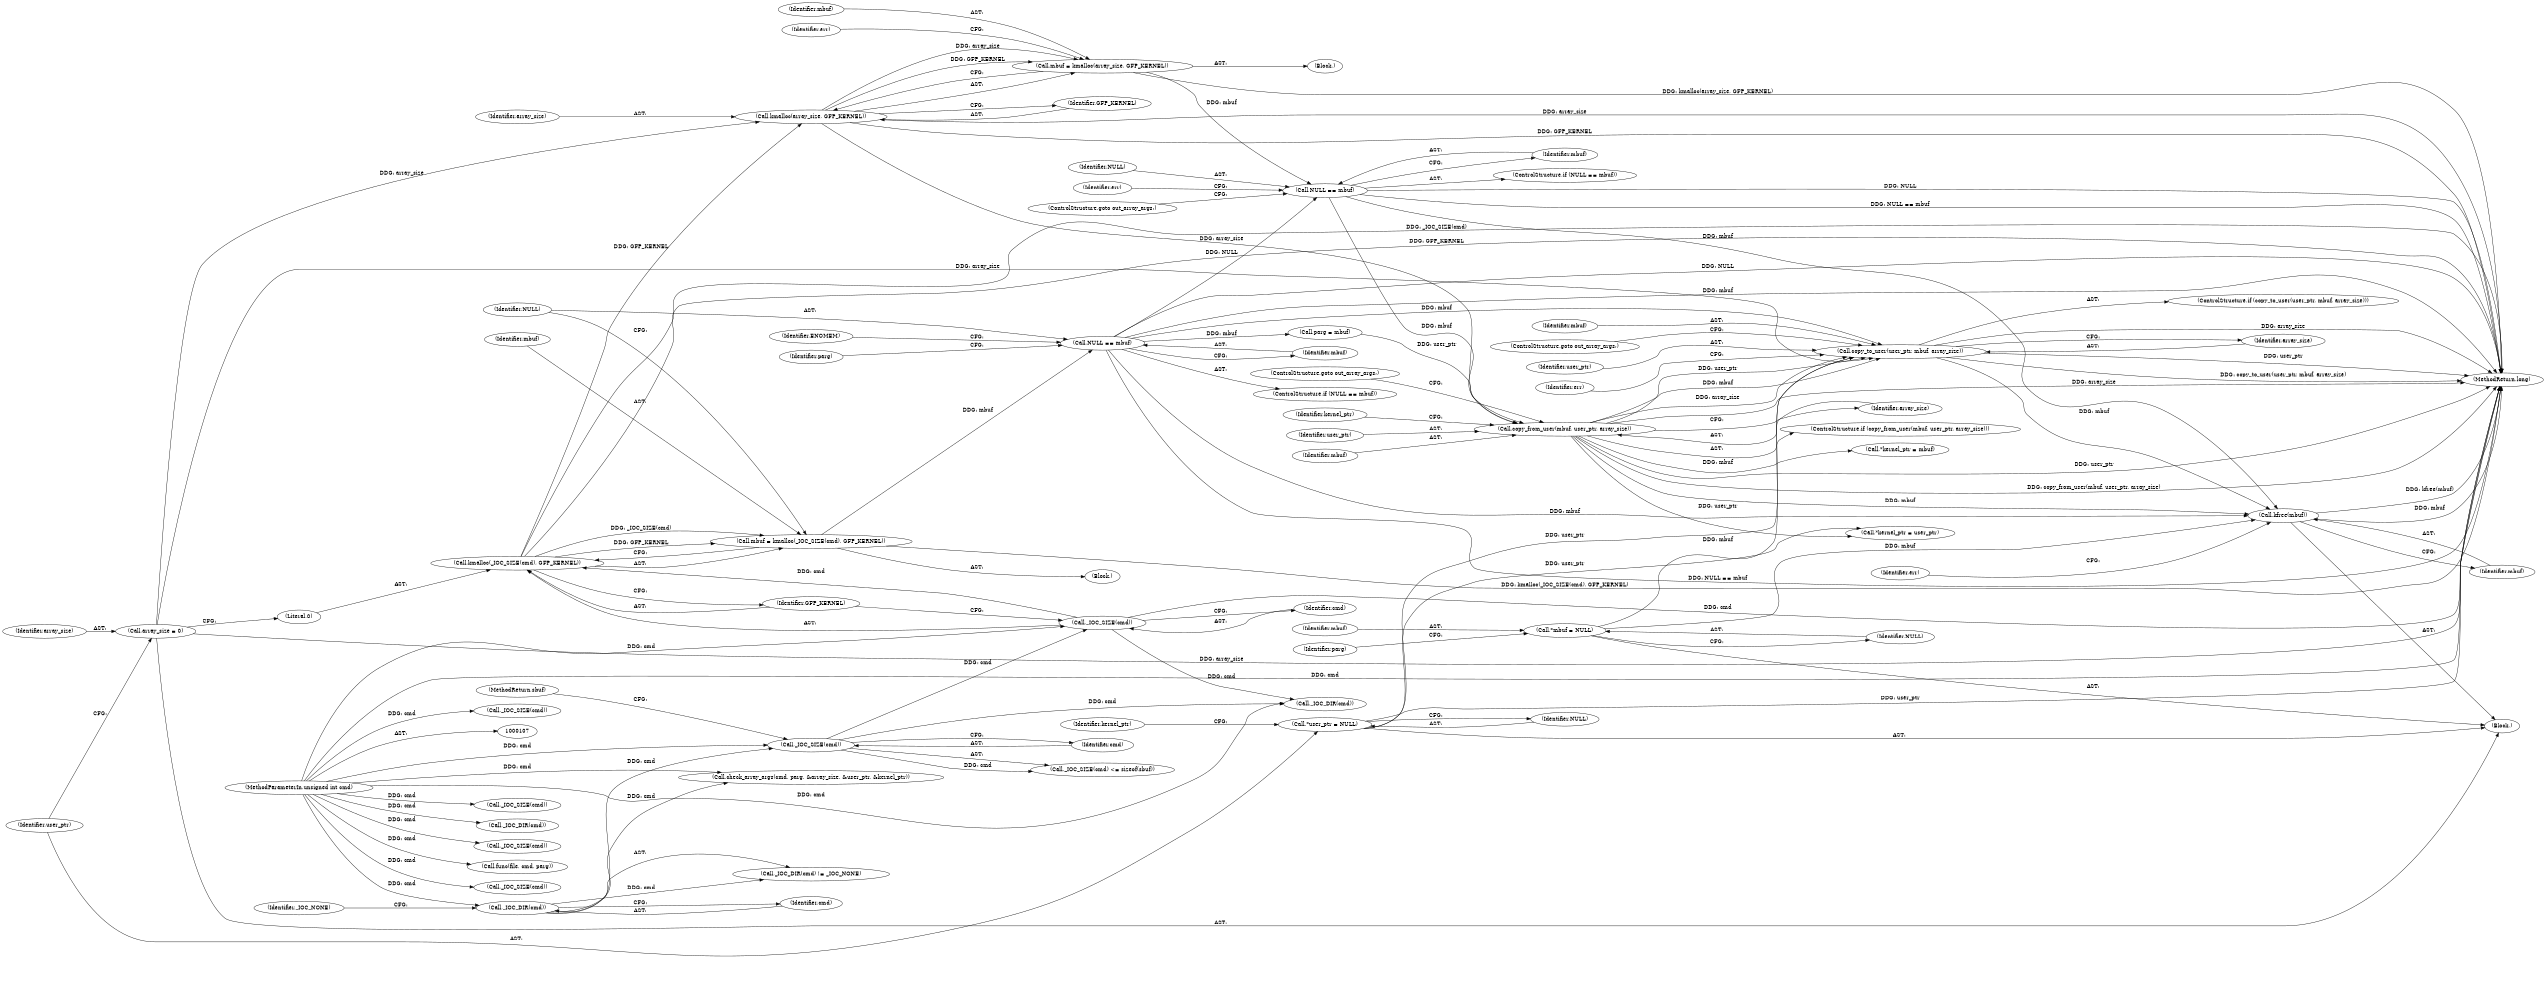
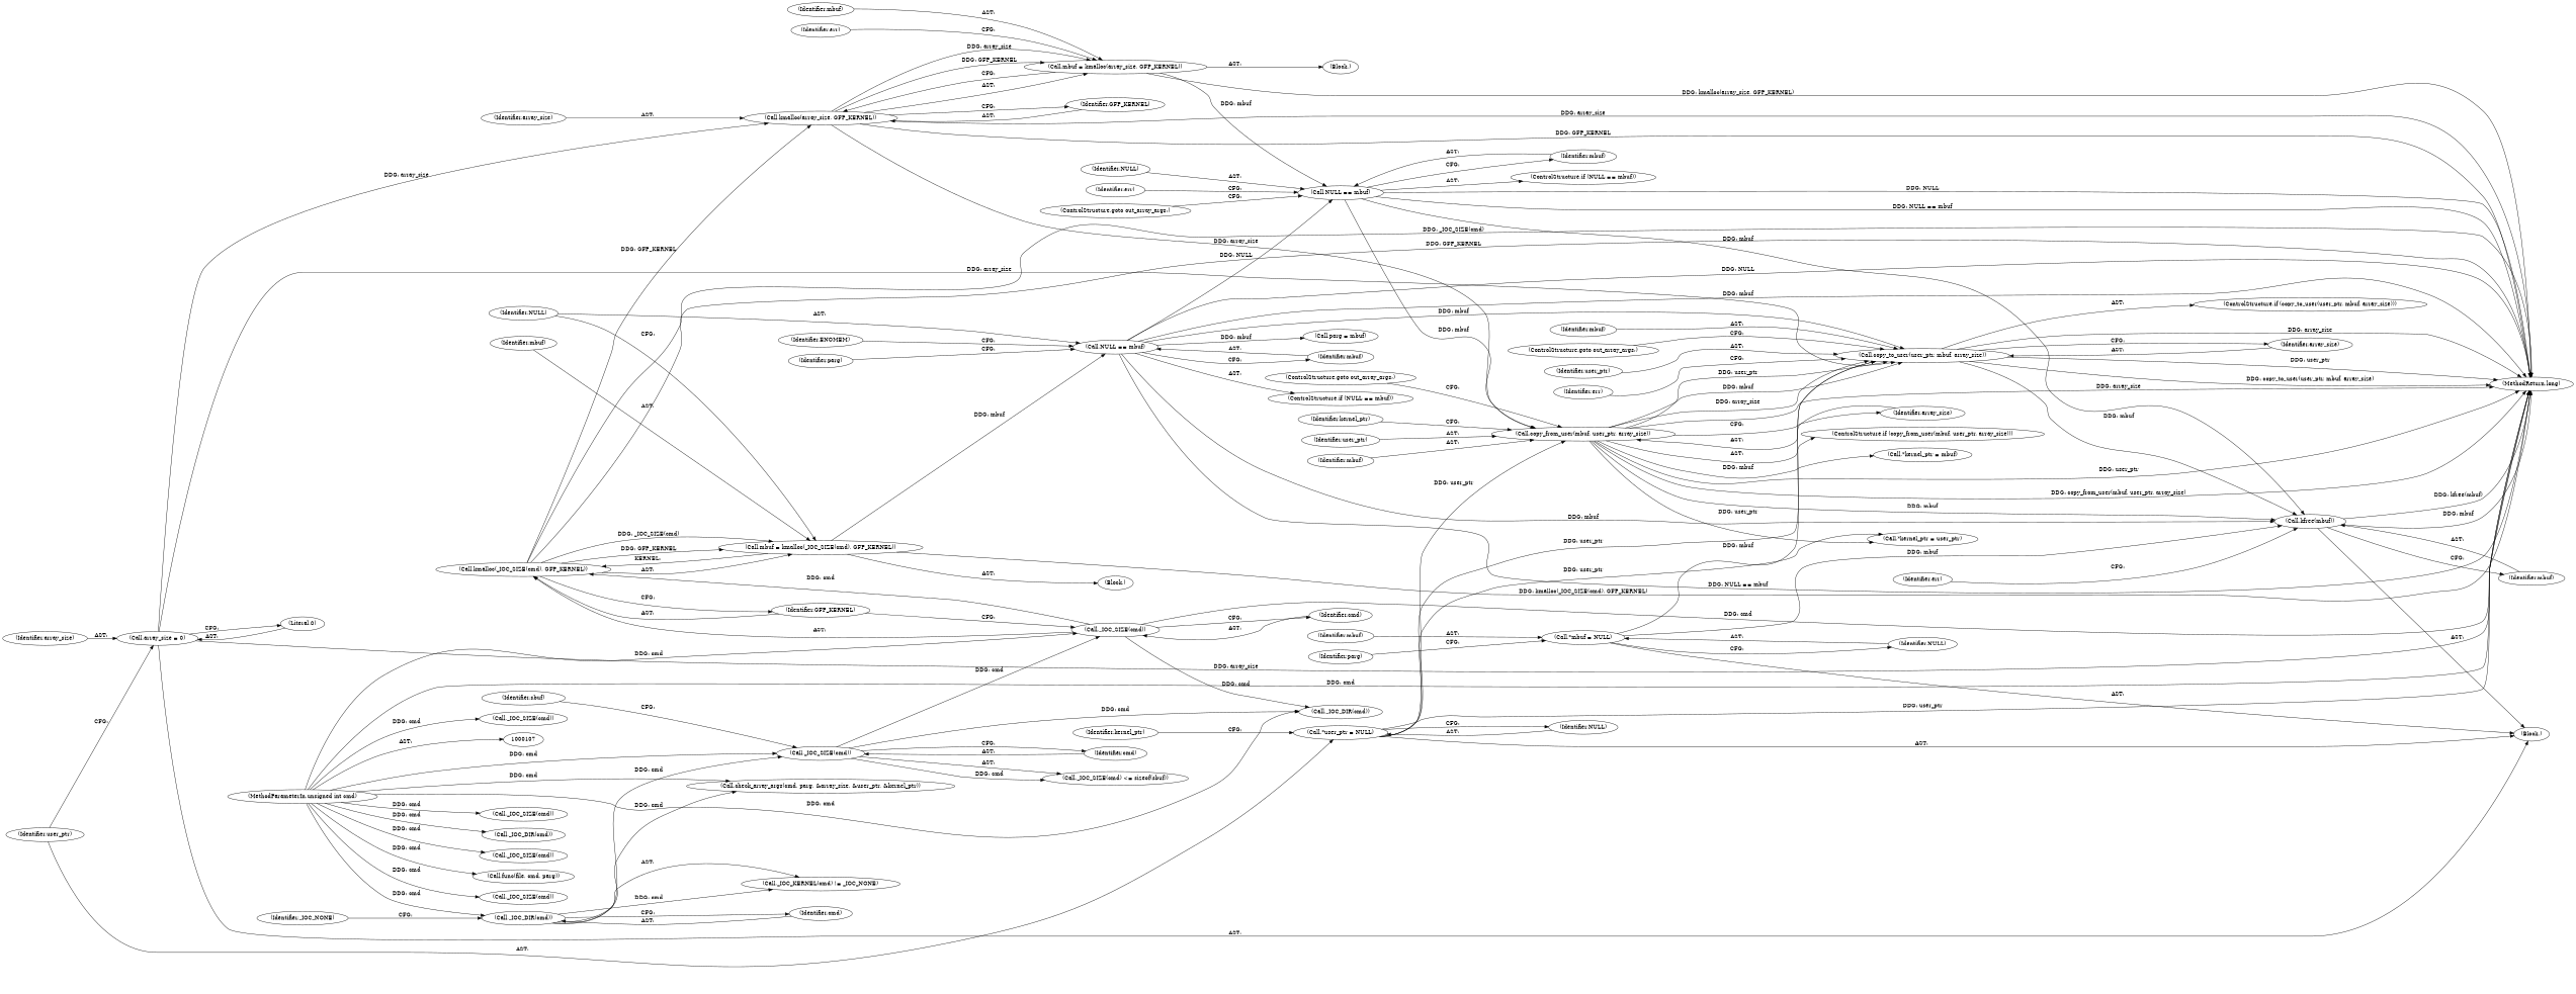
  digraph {
    rankdir=LR
    n1 [label="(Call,copy_to_user(user_ptr, mbuf, array_size))"]
    n2 [label="(Call,kfree(mbuf))"]
    n3 [label="(MethodReturn,long)"]
    n4 [label="(ControlStructure,if (copy_to_user(user_ptr, mbuf, array_size)))"]
    n5 [label="(Identifier,array_size)"]
    n6 [label="(Block,)"]
    n7 [label="(Identifier,mbuf)"]
    n8 [label="(Call,copy_from_user(mbuf, user_ptr, array_size))"]
    n9 [label="(ControlStructure,if (copy_from_user(mbuf, user_ptr, array_size)))"]
    n10 [label="(Call,*kernel_ptr = mbuf)"]
    n11 [label="(Identifier,array_size)"]
    n12 [label="(Call,*kernel_ptr = user_ptr)"]
    n13 [label="(Call,NULL == mbuf)"]
    n14 [label="(Identifier,mbuf)"]
    n15 [label="(ControlStructure,if (NULL == mbuf))"]
    n16 [label="(Call,NULL == mbuf)"]
    n17 [label="(Identifier,mbuf)"]
    n18 [label="(ControlStructure,if (NULL == mbuf))"]
    n19 [label="(Call,parg = mbuf)"]
    n20 [label="(Call,mbuf = kmalloc(_IOC_SIZE(cmd), GFP_KERNEL))"]
    n21 [label="(Call,kmalloc(_IOC_SIZE(cmd), GFP_KERNEL))"]
    n22 [label="(Block,)"]
    n23 [label="(Call,kmalloc(array_size, GFP_KERNEL))"]
    n24 [label="(Identifier,GFP_KERNEL)"]
    n25 [label="(Call,mbuf = kmalloc(array_size, GFP_KERNEL))"]
    n26 [label="(Identifier,GFP_KERNEL)"]
    n27 [label="(Call,_IOC_SIZE(cmd))"]
    n28 [label="(Call,_IOC_DIR(cmd))"]
    n29 [label="(Identifier,cmd)"]
    n30 [label="(Call,_IOC_SIZE(cmd))"]
    n31 [label="(Identifier,cmd)"]
    n32 [label="(Call,_IOC_SIZE(cmd) <= sizeof(sbuf))"]
    n33 [label="(Call,_IOC_DIR(cmd))"]
    n34 [label="(Call,check_array_args(cmd, parg, &array_size, &user_ptr, &kernel_ptr))"]
    n35 [label="(Identifier,cmd)"]
-   n36 [label="(Call,_IOC_DIR(cmd) != _IOC_NONE)"]
+   n36 [label="(Call,_IOC_KERNEL(cmd) != _IOC_NONE)"]
    n37 [label="(MethodParameterIn,unsigned int cmd)"]
    n38 [label="(Call,_IOC_SIZE(cmd))"]
    n39 [label="(Call,_IOC_DIR(cmd))"]
    n40 [label="(Call,_IOC_SIZE(cmd))"]
    n41 [label="(Call,func(file, cmd, parg))"]
    n42 [label="(Call,_IOC_SIZE(cmd))"]
    n43 [label="(Call,_IOC_SIZE(cmd))"]
    1000107
    n45 [label="(Block,)"]
    n46 [label="(Call,array_size = 0)"]
    n47 [label="(Literal,0)"]
    n48 [label="(Call,*user_ptr = NULL)"]
    n49 [label="(Identifier,NULL)"]
    n50 [label="(Call,*mbuf = NULL)"]
    n51 [label="(Identifier,NULL)"]
    n52 [label="(Identifier,mbuf)"]
    n53 [label="(ControlStructure,goto out_array_args;)"]
-   n54 [label="(MethodReturn,sbuf)"]
+   n54 [label="(Identifier,sbuf)"]
    n55 [label="(ControlStructure,goto out_array_args;)"]
    n56 [label="(Identifier,mbuf)"]
    n57 [label="(ControlStructure,goto out_array_args;)"]
    n58 [label="(Identifier,_IOC_NONE)"]
    n59 [label="(Identifier,array_size)"]
    n60 [label="(Identifier,mbuf)"]
    n61 [label="(Identifier,kernel_ptr)"]
    n62 [label="(Identifier,parg)"]
    n63 [label="(Identifier,user_ptr)"]
    n64 [label="(Identifier,kernel_ptr)"]
    n65 [label="(Identifier,user_ptr)"]
    n66 [label="(Identifier,ENOMEM)"]
    n67 [label="(Identifier,err)"]
    n68 [label="(Identifier,mbuf)"]
    n69 [label="(Identifier,err)"]
    n70 [label="(Identifier,err)"]
    n71 [label="(Identifier,mbuf)"]
    n72 [label="(Identifier,NULL)"]
    n73 [label="(Identifier,array_size)"]
    n74 [label="(Identifier,parg)"]
    n75 [label="(Identifier,user_ptr)"]
    n76 [label="(Identifier,NULL)"]
    n77 [label="(Identifier,err)"]
    n1 -> n2 [label="DDG: mbuf"]
    n1 -> n3 [label="DDG: array_size"]
    n1 -> n3 [label="DDG: user_ptr"]
    n1 -> n3 [label="DDG: copy_to_user(user_ptr, mbuf, array_size)"]
    n1 -> n4 [label="AST: "]
    n1 -> n5 [label="CFG: "]
    n2 -> n3 [label="DDG: kfree(mbuf)"]
    n2 -> n3 [label="DDG: mbuf"]
    n2 -> n6 [label="AST: "]
    n2 -> n7 [label="CFG: "]
    n5 -> n1 [label="AST: "]
    n7 -> n2 [label="AST: "]
    n8 -> n1 [label="DDG: user_ptr"]
    n8 -> n1 [label="DDG: mbuf"]
    n8 -> n1 [label="DDG: array_size"]
    n8 -> n2 [label="DDG: mbuf"]
    n8 -> n3 [label="DDG: user_ptr"]
    n8 -> n3 [label="DDG: copy_from_user(mbuf, user_ptr, array_size)"]
    n8 -> n3 [label="DDG: array_size"]
    n8 -> n9 [label="AST: "]
    n8 -> n10 [label="DDG: mbuf"]
    n8 -> n11 [label="CFG: "]
    n8 -> n12 [label="DDG: user_ptr"]
    n11 -> n8 [label="AST: "]
    n13 -> n2 [label="DDG: mbuf"]
    n13 -> n3 [label="DDG: NULL"]
    n13 -> n3 [label="DDG: NULL == mbuf"]
    n13 -> n8 [label="DDG: mbuf"]
    n13 -> n14 [label="CFG: "]
    n13 -> n15 [label="AST: "]
    n14 -> n13 [label="AST: "]
    n16 -> n1 [label="DDG: mbuf"]
    n16 -> n2 [label="DDG: mbuf"]
    n16 -> n3 [label="DDG: NULL"]
    n16 -> n3 [label="DDG: mbuf"]
    n16 -> n3 [label="DDG: NULL == mbuf"]
    n16 -> n13 [label="DDG: NULL"]
    n16 -> n17 [label="CFG: "]
    n16 -> n18 [label="AST: "]
    n16 -> n19 [label="DDG: mbuf"]
    n17 -> n16 [label="AST: "]
    n20 -> n3 [label="DDG: kmalloc(_IOC_SIZE(cmd), GFP_KERNEL)"]
    n20 -> n16 [label="DDG: mbuf"]
-   n20 -> n21 [label="CFG: "]
+   n20 -> n21 [label="KERNEL: "]
    n20 -> n22 [label="AST: "]
    n21 -> n3 [label="DDG: _IOC_SIZE(cmd)"]
    n21 -> n3 [label="DDG: GFP_KERNEL"]
    n21 -> n20 [label="AST: "]
    n21 -> n20 [label="DDG: _IOC_SIZE(cmd)"]
    n21 -> n20 [label="DDG: GFP_KERNEL"]
    n21 -> n23 [label="DDG: GFP_KERNEL"]
    n21 -> n24 [label="CFG: "]
    n23 -> n3 [label="DDG: GFP_KERNEL"]
    n23 -> n3 [label="DDG: array_size"]
    n23 -> n8 [label="DDG: array_size"]
    n23 -> n25 [label="AST: "]
    n23 -> n25 [label="DDG: array_size"]
    n23 -> n25 [label="DDG: GFP_KERNEL"]
    n23 -> n26 [label="CFG: "]
    n24 -> n21 [label="AST: "]
    n24 -> n27 [label="CFG: "]
    n25 -> n3 [label="DDG: kmalloc(array_size, GFP_KERNEL)"]
    n25 -> n13 [label="DDG: mbuf"]
    n25 -> n23 [label="CFG: "]
    n25 -> n45 [label="AST: "]
    n26 -> n23 [label="AST: "]
    n27 -> n3 [label="DDG: cmd"]
    n27 -> n21 [label="AST: "]
    n27 -> n21 [label="DDG: cmd"]
    n27 -> n28 [label="DDG: cmd"]
    n27 -> n29 [label="CFG: "]
    n29 -> n27 [label="AST: "]
    n30 -> n27 [label="DDG: cmd"]
    n30 -> n28 [label="DDG: cmd"]
    n30 -> n31 [label="CFG: "]
    n30 -> n32 [label="AST: "]
    n30 -> n32 [label="DDG: cmd"]
    n31 -> n30 [label="AST: "]
    n33 -> n30 [label="DDG: cmd"]
    n33 -> n34 [label="DDG: cmd"]
    n33 -> n35 [label="CFG: "]
    n33 -> n36 [label="AST: "]
    n33 -> n36 [label="DDG: cmd"]
    n35 -> n33 [label="AST: "]
    n37 -> n3 [label="DDG: cmd"]
    n37 -> n27 [label="DDG: cmd"]
    n37 -> n28 [label="DDG: cmd"]
    n37 -> n30 [label="DDG: cmd"]
    n37 -> n33 [label="DDG: cmd"]
    n37 -> n34 [label="DDG: cmd"]
    n37 -> n38 [label="DDG: cmd"]
    n37 -> n39 [label="DDG: cmd"]
    n37 -> n40 [label="DDG: cmd"]
    n37 -> n41 [label="DDG: cmd"]
    n37 -> n42 [label="DDG: cmd"]
    n37 -> n43 [label="DDG: cmd"]
    n37 -> 1000107 [label="AST: "]
    n46 -> n1 [label="DDG: array_size"]
    n46 -> n3 [label="DDG: array_size"]
    n46 -> n6 [label="AST: "]
    n46 -> n23 [label="DDG: array_size"]
    n46 -> n47 [label="CFG: "]
-   n47 -> n21 [label="AST: "]
+   n47 -> n46 [label="AST: "]
    n48 -> n1 [label="DDG: user_ptr"]
    n48 -> n3 [label="DDG: user_ptr"]
    n48 -> n6 [label="AST: "]
-   n19 -> n8 [label="DDG: user_ptr"]
+   n48 -> n8 [label="DDG: user_ptr"]
    n48 -> n12 [label="DDG: user_ptr"]
    n48 -> n49 [label="CFG: "]
    n49 -> n48 [label="AST: "]
    n50 -> n1 [label="DDG: mbuf"]
    n50 -> n2 [label="DDG: mbuf"]
    n50 -> n6 [label="AST: "]
    n50 -> n51 [label="CFG: "]
    n51 -> n50 [label="AST: "]
    n52 -> n1 [label="AST: "]
    n53 -> n13 [label="CFG: "]
    n54 -> n30 [label="CFG: "]
    n55 -> n8 [label="CFG: "]
    n56 -> n25 [label="AST: "]
    n57 -> n1 [label="CFG: "]
    n58 -> n33 [label="CFG: "]
    n59 -> n23 [label="AST: "]
    n60 -> n50 [label="AST: "]
    n61 -> n48 [label="CFG: "]
    n62 -> n50 [label="CFG: "]
    n63 -> n1 [label="AST: "]
    n64 -> n8 [label="CFG: "]
    n65 -> n8 [label="AST: "]
    n66 -> n16 [label="CFG: "]
    n67 -> n25 [label="CFG: "]
    n68 -> n8 [label="AST: "]
    n69 -> n1 [label="CFG: "]
    n70 -> n2 [label="CFG: "]
    n71 -> n20 [label="AST: "]
    n72 -> n13 [label="AST: "]
    n73 -> n46 [label="AST: "]
    n74 -> n16 [label="CFG: "]
    n75 -> n46 [label="CFG: "]
    n75 -> n48 [label="AST: "]
    n76 -> n16 [label="AST: "]
    n76 -> n20 [label="CFG: "]
    n77 -> n13 [label="CFG: "]
  }
